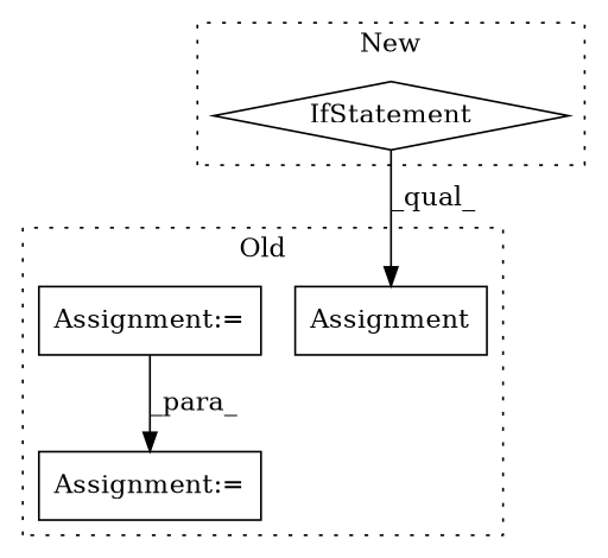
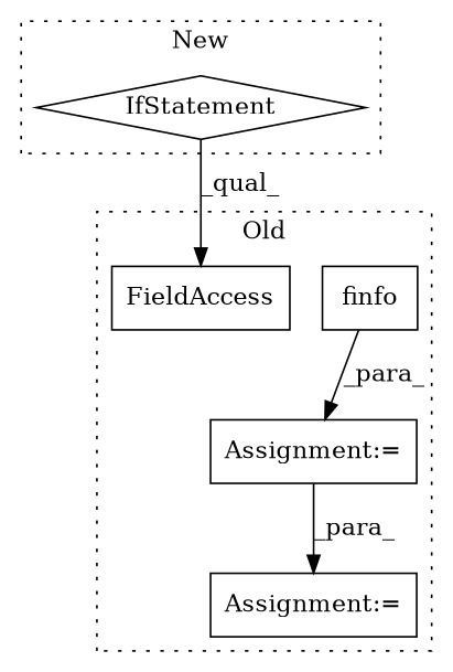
  digraph {
    node [a=7 shape=box]
-   n2 [a=22 l=35 label=Assignment s=2377]
+   n1 [a=32 l="6,1" label=finfo s="2383,2406"]
+   n2 [a=22 l=35 label=FieldAccess s=2377]
    n3 [l=1 label="Assignment:=" s=2258]
    n4 [l=2 label="Assignment:=" s=2430]
    n5 [a=25 l="4,2" label=IfStatement s="2158,2190" shape=diamond]
    subgraph cluster_1 {
      label=Old
      style=dotted
+     n1
      n2
      n3
      n4
    }
    subgraph cluster_2 {
      label=New
      style=dotted
      n5
    }
+   n1 -> n3 [label=_para_]
    n3 -> n4 [label=_para_]
    n5 -> n2 [label=_qual_]
  }
